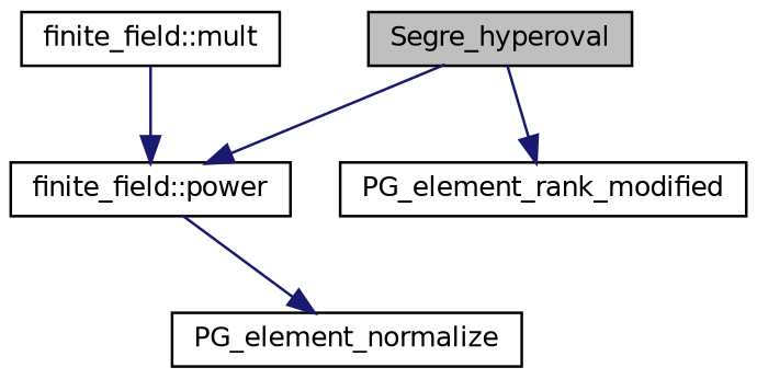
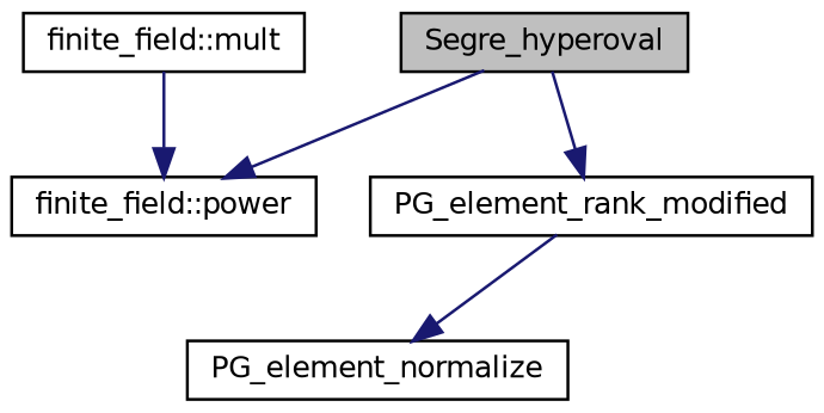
  digraph {
    rankdir=TB
    node [color=black fillcolor=white fontname=Helvetica fontsize=10 shape=record style=filled]
    edge [color=midnightblue fontname=Helvetica fontsize=10 labelfontname=Helvetica labelfontsize=10 style=solid]
    n1 [fillcolor=grey75 fontcolor=black height=0.2 label=Segre_hyperoval width=0.4]
    n2 [height=0.2 label="finite_field::power" width=0.4]
    n3 [height=0.2 label=PG_element_rank_modified width=0.4]
    n4 [height=0.2 label=PG_element_normalize width=0.4]
    n5 [height=0.2 label="finite_field::mult" width=0.4]
    n1 -> n2
    n1 -> n3
-   n2 -> n4
+   n3 -> n4
    n5 -> n2
  }
